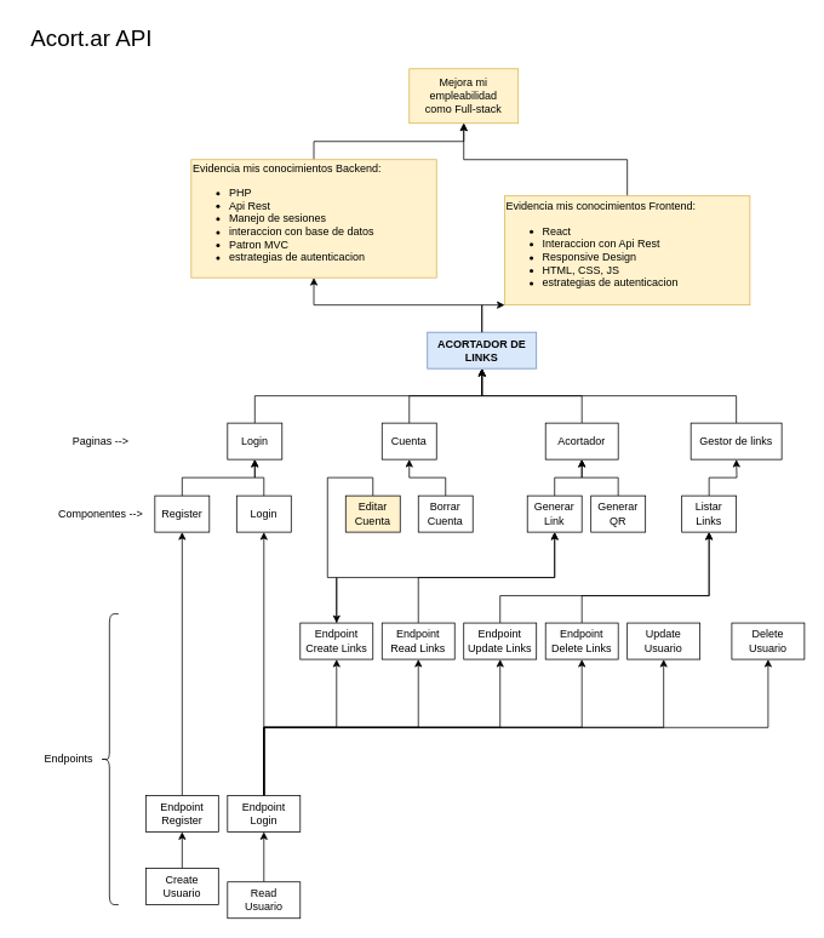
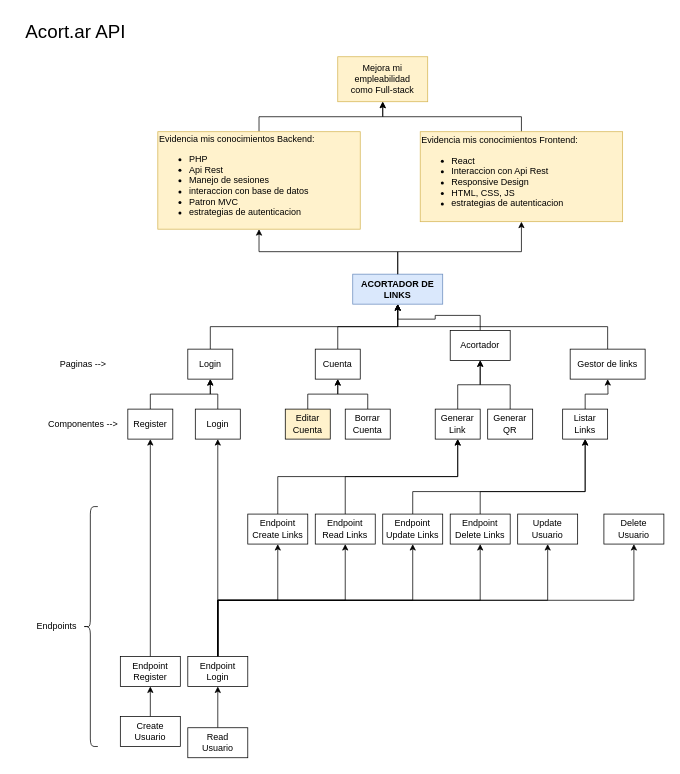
  <mxCell id="0" />
  <mxCell id="1" parent="0" />
  <mxCell id="2" value="&lt;span style=&quot;font-weight: 700;&quot;&gt;ACORTADOR DE LINKS&lt;/span&gt;" style="rounded=0;whiteSpace=wrap;html=1;fillColor=#dae8fc;strokeColor=#6c8ebf;" parent="1" vertex="1"><mxGeometry x="470" y="365" width="120" height="40" as="geometry" /></mxCell>
  <mxCell id="3" style="edgeStyle=orthogonalEdgeStyle;rounded=0;orthogonalLoop=1;jettySize=auto;html=1;exitX=0.5;exitY=0;exitDx=0;exitDy=0;entryX=0.5;entryY=1;entryDx=0;entryDy=0;" parent="1" source="4" target="2" edge="1"><mxGeometry relative="1" as="geometry" /></mxCell>
  <mxCell id="4" value="Login" style="rounded=0;whiteSpace=wrap;html=1;fontStyle=0" parent="1" vertex="1"><mxGeometry x="250" y="465" width="60" height="40" as="geometry" /></mxCell>
  <mxCell id="5" style="edgeStyle=orthogonalEdgeStyle;rounded=0;orthogonalLoop=1;jettySize=auto;html=1;exitX=0.5;exitY=0;exitDx=0;exitDy=0;" parent="1" source="2" target="8" edge="1"><mxGeometry relative="1" as="geometry"><mxPoint x="510.053" y="345" as="sourcePoint" /></mxGeometry></mxCell>
  <mxCell id="6" style="edgeStyle=orthogonalEdgeStyle;rounded=0;orthogonalLoop=1;jettySize=auto;html=1;exitX=0.5;exitY=0;exitDx=0;exitDy=0;" parent="1" source="2" target="15" edge="1"><mxGeometry relative="1" as="geometry"><mxPoint x="510.053" y="345" as="sourcePoint" /><Array as="points"><mxPoint x="530" y="335" /><mxPoint x="695" y="335" /></Array></mxGeometry></mxCell>
  <mxCell id="7" style="edgeStyle=orthogonalEdgeStyle;rounded=0;orthogonalLoop=1;jettySize=auto;html=1;" parent="1" source="8" target="9" edge="1"><mxGeometry relative="1" as="geometry" /></mxCell>
  <mxCell id="8" value="Evidencia mis conocimientos Backend:&lt;br&gt;&lt;ul&gt;&lt;li&gt;PHP&lt;/li&gt;&lt;li&gt;Api Rest&lt;/li&gt;&lt;li&gt;Manejo de sesiones&lt;/li&gt;&lt;li&gt;interaccion con base de datos&lt;/li&gt;&lt;li&gt;Patron MVC&lt;/li&gt;&lt;li&gt;estrategias de autenticacion&lt;/li&gt;&lt;/ul&gt;" style="rounded=0;whiteSpace=wrap;html=1;fontStyle=0;fillColor=#fff2cc;strokeColor=#d6b656;align=left;" parent="1" vertex="1"><mxGeometry x="210" y="175" width="270" height="130" as="geometry" /></mxCell>
  <mxCell id="9" value="Mejora mi empleabilidad&lt;br&gt;como Full-stack" style="rounded=0;whiteSpace=wrap;html=1;fontStyle=0;fillColor=#fff2cc;strokeColor=#d6b656;" parent="1" vertex="1"><mxGeometry x="450" y="75" width="120" height="60" as="geometry" /></mxCell>
  <mxCell id="10" style="edgeStyle=orthogonalEdgeStyle;rounded=0;orthogonalLoop=1;jettySize=auto;html=1;exitX=0.5;exitY=0;exitDx=0;exitDy=0;entryX=0.5;entryY=1;entryDx=0;entryDy=0;" parent="1" source="11" target="2" edge="1"><mxGeometry relative="1" as="geometry" /></mxCell>
- <mxCell id="11" value="Acortador" style="rounded=0;whiteSpace=wrap;html=1;fontStyle=0" parent="1" vertex="1"><mxGeometry x="600" y="465" width="80" height="40" as="geometry" /></mxCell>
+ <mxCell id="11" value="Acortador" style="rounded=0;whiteSpace=wrap;html=1;fontStyle=0" parent="1" vertex="1"><mxGeometry x="600" y="440" width="80" height="40" as="geometry" /></mxCell>
  <mxCell id="12" style="edgeStyle=orthogonalEdgeStyle;rounded=0;orthogonalLoop=1;jettySize=auto;html=1;exitX=0.5;exitY=0;exitDx=0;exitDy=0;entryX=0.5;entryY=1;entryDx=0;entryDy=0;" parent="1" source="13" target="2" edge="1"><mxGeometry relative="1" as="geometry" /></mxCell>
  <mxCell id="13" value="Gestor de links" style="rounded=0;whiteSpace=wrap;html=1;fontStyle=0" parent="1" vertex="1"><mxGeometry x="760" y="465" width="100" height="40" as="geometry" /></mxCell>
  <mxCell id="14" style="edgeStyle=orthogonalEdgeStyle;rounded=0;orthogonalLoop=1;jettySize=auto;html=1;" parent="1" source="15" target="9" edge="1"><mxGeometry relative="1" as="geometry" /></mxCell>
- <mxCell id="15" value="Evidencia mis conocimientos Frontend:&lt;br&gt;&lt;ul&gt;&lt;li&gt;React&lt;/li&gt;&lt;li&gt;Interaccion con Api Rest&lt;/li&gt;&lt;li&gt;Responsive Design&lt;/li&gt;&lt;li&gt;HTML, CSS, JS&lt;/li&gt;&lt;li&gt;estrategias de autenticacion&lt;/li&gt;&lt;/ul&gt;" style="rounded=0;whiteSpace=wrap;html=1;fontStyle=0;fillColor=#fff2cc;strokeColor=#d6b656;align=left;" parent="1" vertex="1"><mxGeometry x="555" y="215" width="270" height="120" as="geometry" /></mxCell>
+ <mxCell id="15" value="Evidencia mis conocimientos Frontend:&lt;br&gt;&lt;ul&gt;&lt;li&gt;React&lt;/li&gt;&lt;li&gt;Interaccion con Api Rest&lt;/li&gt;&lt;li&gt;Responsive Design&lt;/li&gt;&lt;li&gt;HTML, CSS, JS&lt;/li&gt;&lt;li&gt;estrategias de autenticacion&lt;/li&gt;&lt;/ul&gt;" style="rounded=0;whiteSpace=wrap;html=1;fontStyle=0;fillColor=#fff2cc;strokeColor=#d6b656;align=left;" parent="1" vertex="1"><mxGeometry x="560" y="175" width="270" height="120" as="geometry" /></mxCell>
  <mxCell id="16" style="edgeStyle=orthogonalEdgeStyle;rounded=0;orthogonalLoop=1;jettySize=auto;html=1;" parent="1" source="17" target="4" edge="1"><mxGeometry relative="1" as="geometry" /></mxCell>
  <mxCell id="17" value="Login" style="rounded=0;whiteSpace=wrap;html=1;fontStyle=0" parent="1" vertex="1"><mxGeometry x="260" y="545" width="60" height="40" as="geometry" /></mxCell>
  <mxCell id="18" style="edgeStyle=orthogonalEdgeStyle;rounded=0;orthogonalLoop=1;jettySize=auto;html=1;exitX=0.5;exitY=0;exitDx=0;exitDy=0;entryX=0.5;entryY=1;entryDx=0;entryDy=0;" parent="1" source="19" target="4" edge="1"><mxGeometry relative="1" as="geometry" /></mxCell>
  <mxCell id="19" value="Register" style="rounded=0;whiteSpace=wrap;html=1;fontStyle=0" parent="1" vertex="1"><mxGeometry x="170" y="545" width="60" height="40" as="geometry" /></mxCell>
  <mxCell id="20" style="edgeStyle=orthogonalEdgeStyle;rounded=0;orthogonalLoop=1;jettySize=auto;html=1;exitX=0.5;exitY=0;exitDx=0;exitDy=0;entryX=0.5;entryY=1;entryDx=0;entryDy=0;" parent="1" source="21" target="56" edge="1"><mxGeometry relative="1" as="geometry"><mxPoint x="200" y="885" as="targetPoint" /></mxGeometry></mxCell>
  <mxCell id="21" value="Create&lt;br&gt;Usuario" style="rounded=0;whiteSpace=wrap;html=1;fontStyle=0" parent="1" vertex="1"><mxGeometry x="160" y="955" width="80" height="40" as="geometry" /></mxCell>
  <mxCell id="22" style="edgeStyle=orthogonalEdgeStyle;rounded=0;orthogonalLoop=1;jettySize=auto;html=1;exitX=0.5;exitY=0;exitDx=0;exitDy=0;entryX=0.5;entryY=1;entryDx=0;entryDy=0;" parent="1" source="23" target="54" edge="1"><mxGeometry relative="1" as="geometry"><mxPoint x="290" y="885" as="targetPoint" /></mxGeometry></mxCell>
  <mxCell id="23" value="Read&lt;br&gt;Usuario" style="rounded=0;whiteSpace=wrap;html=1;fontStyle=0" parent="1" vertex="1"><mxGeometry x="250" y="970" width="80" height="40" as="geometry" /></mxCell>
  <mxCell id="24" value="Update&lt;br&gt;Usuario" style="rounded=0;whiteSpace=wrap;html=1;fontStyle=0" parent="1" vertex="1"><mxGeometry x="690" y="685" width="80" height="40" as="geometry" /></mxCell>
  <mxCell id="25" value="Delete Usuario" style="rounded=0;whiteSpace=wrap;html=1;fontStyle=0" parent="1" vertex="1"><mxGeometry x="805" y="685" width="80" height="40" as="geometry" /></mxCell>
  <mxCell id="26" style="edgeStyle=orthogonalEdgeStyle;rounded=0;orthogonalLoop=1;jettySize=auto;html=1;exitX=0.5;exitY=0;exitDx=0;exitDy=0;entryX=0.5;entryY=1;entryDx=0;entryDy=0;" parent="1" source="27" target="2" edge="1"><mxGeometry relative="1" as="geometry" /></mxCell>
  <mxCell id="27" value="Cuenta" style="rounded=0;whiteSpace=wrap;html=1;fontStyle=0" parent="1" vertex="1"><mxGeometry x="420" y="465" width="60" height="40" as="geometry" /></mxCell>
- <mxCell id="28" style="edgeStyle=orthogonalEdgeStyle;rounded=0;orthogonalLoop=1;jettySize=auto;html=1;exitX=0.5;exitY=0;exitDx=0;exitDy=0;" parent="1" source="29" target="39" edge="1"><mxGeometry relative="1" as="geometry"><mxPoint x="420" y="505" as="targetPoint" /></mxGeometry></mxCell>
+ <mxCell id="28" style="edgeStyle=orthogonalEdgeStyle;rounded=0;orthogonalLoop=1;jettySize=auto;html=1;exitX=0.5;exitY=0;exitDx=0;exitDy=0;entryX=0.5;entryY=1;entryDx=0;entryDy=0;" parent="1" source="29" target="27" edge="1"><mxGeometry relative="1" as="geometry"><mxPoint x="420" y="505" as="targetPoint" /></mxGeometry></mxCell>
  <mxCell id="29" value="Editar Cuenta" style="rounded=0;whiteSpace=wrap;html=1;fontStyle=0;fillColor=#fff2cc;" parent="1" vertex="1"><mxGeometry x="380" y="545" width="60" height="40" as="geometry" /></mxCell>
  <mxCell id="30" style="edgeStyle=orthogonalEdgeStyle;rounded=0;orthogonalLoop=1;jettySize=auto;html=1;exitX=0.5;exitY=0;exitDx=0;exitDy=0;entryX=0.5;entryY=1;entryDx=0;entryDy=0;" parent="1" source="31" target="27" edge="1"><mxGeometry relative="1" as="geometry" /></mxCell>
  <mxCell id="31" value="Borrar&lt;br&gt;Cuenta" style="rounded=0;whiteSpace=wrap;html=1;fontStyle=0" parent="1" vertex="1"><mxGeometry x="460" y="545" width="60" height="40" as="geometry" /></mxCell>
  <mxCell id="32" style="edgeStyle=orthogonalEdgeStyle;rounded=0;orthogonalLoop=1;jettySize=auto;html=1;exitX=0.5;exitY=0;exitDx=0;exitDy=0;entryX=0.5;entryY=1;entryDx=0;entryDy=0;" parent="1" source="33" target="11" edge="1"><mxGeometry relative="1" as="geometry" /></mxCell>
  <mxCell id="33" value="Generar&lt;br&gt;Link" style="rounded=0;whiteSpace=wrap;html=1;fontStyle=0" parent="1" vertex="1"><mxGeometry x="580" y="545" width="60" height="40" as="geometry" /></mxCell>
  <mxCell id="34" style="edgeStyle=orthogonalEdgeStyle;rounded=0;orthogonalLoop=1;jettySize=auto;html=1;exitX=0.5;exitY=0;exitDx=0;exitDy=0;entryX=0.5;entryY=1;entryDx=0;entryDy=0;" parent="1" source="35" target="11" edge="1"><mxGeometry relative="1" as="geometry" /></mxCell>
  <mxCell id="35" value="Generar&lt;br&gt;QR" style="rounded=0;whiteSpace=wrap;html=1;fontStyle=0" parent="1" vertex="1"><mxGeometry x="650" y="545" width="60" height="40" as="geometry" /></mxCell>
  <mxCell id="36" style="edgeStyle=orthogonalEdgeStyle;rounded=0;orthogonalLoop=1;jettySize=auto;html=1;exitX=0.5;exitY=0;exitDx=0;exitDy=0;" parent="1" source="37" edge="1"><mxGeometry relative="1" as="geometry"><mxPoint x="810" y="505" as="targetPoint" /></mxGeometry></mxCell>
  <mxCell id="37" value="Listar&lt;br&gt;Links" style="rounded=0;whiteSpace=wrap;html=1;fontStyle=0" parent="1" vertex="1"><mxGeometry x="750" y="545" width="60" height="40" as="geometry" /></mxCell>
  <mxCell id="38" style="edgeStyle=orthogonalEdgeStyle;rounded=0;orthogonalLoop=1;jettySize=auto;html=1;exitX=0.5;exitY=0;exitDx=0;exitDy=0;entryX=0.5;entryY=1;entryDx=0;entryDy=0;" parent="1" source="39" target="33" edge="1"><mxGeometry relative="1" as="geometry" /></mxCell>
  <mxCell id="39" value="Endpoint&lt;br&gt;Create Links" style="rounded=0;whiteSpace=wrap;html=1;fontStyle=0" parent="1" vertex="1"><mxGeometry x="330" y="685" width="80" height="40" as="geometry" /></mxCell>
  <mxCell id="40" style="edgeStyle=orthogonalEdgeStyle;rounded=0;orthogonalLoop=1;jettySize=auto;html=1;exitX=0.5;exitY=0;exitDx=0;exitDy=0;entryX=0.5;entryY=1;entryDx=0;entryDy=0;" parent="1" source="41" target="33" edge="1"><mxGeometry relative="1" as="geometry"><mxPoint x="640" y="615" as="targetPoint" /></mxGeometry></mxCell>
  <mxCell id="41" value="Endpoint&lt;br&gt;Read Links" style="rounded=0;whiteSpace=wrap;html=1;fontStyle=0" parent="1" vertex="1"><mxGeometry x="420" y="685" width="80" height="40" as="geometry" /></mxCell>
  <mxCell id="42" style="edgeStyle=orthogonalEdgeStyle;rounded=0;orthogonalLoop=1;jettySize=auto;html=1;exitX=0.5;exitY=0;exitDx=0;exitDy=0;entryX=0.5;entryY=1;entryDx=0;entryDy=0;" parent="1" source="43" target="37" edge="1"><mxGeometry relative="1" as="geometry"><Array as="points"><mxPoint x="550" y="655" /><mxPoint x="780" y="655" /></Array></mxGeometry></mxCell>
  <mxCell id="43" value="Endpoint&lt;br&gt;Update Links" style="rounded=0;whiteSpace=wrap;html=1;fontStyle=0" parent="1" vertex="1"><mxGeometry x="510" y="685" width="80" height="40" as="geometry" /></mxCell>
  <mxCell id="44" style="edgeStyle=orthogonalEdgeStyle;rounded=0;orthogonalLoop=1;jettySize=auto;html=1;exitX=0.5;exitY=0;exitDx=0;exitDy=0;entryX=0.5;entryY=1;entryDx=0;entryDy=0;" parent="1" source="45" target="37" edge="1"><mxGeometry relative="1" as="geometry"><Array as="points"><mxPoint x="640" y="655" /><mxPoint x="780" y="655" /></Array></mxGeometry></mxCell>
  <mxCell id="45" value="Endpoint&lt;br&gt;Delete Links" style="rounded=0;whiteSpace=wrap;html=1;fontStyle=0" parent="1" vertex="1"><mxGeometry x="600" y="685" width="80" height="40" as="geometry" /></mxCell>
  <mxCell id="46" value="Endpoints" style="text;html=1;align=center;verticalAlign=middle;resizable=0;points=[];autosize=1;strokeColor=none;fillColor=none;" parent="1" vertex="1"><mxGeometry x="40" y="825" width="70" height="20" as="geometry" /></mxCell>
  <mxCell id="47" style="edgeStyle=orthogonalEdgeStyle;rounded=0;orthogonalLoop=1;jettySize=auto;html=1;exitX=0.5;exitY=0;exitDx=0;exitDy=0;entryX=0.5;entryY=1;entryDx=0;entryDy=0;" parent="1" source="54" target="25" edge="1"><mxGeometry relative="1" as="geometry" /></mxCell>
  <mxCell id="48" style="edgeStyle=orthogonalEdgeStyle;rounded=0;orthogonalLoop=1;jettySize=auto;html=1;exitX=0.5;exitY=0;exitDx=0;exitDy=0;entryX=0.5;entryY=1;entryDx=0;entryDy=0;" parent="1" source="54" target="24" edge="1"><mxGeometry relative="1" as="geometry" /></mxCell>
  <mxCell id="49" style="edgeStyle=orthogonalEdgeStyle;rounded=0;orthogonalLoop=1;jettySize=auto;html=1;exitX=0.5;exitY=0;exitDx=0;exitDy=0;entryX=0.5;entryY=1;entryDx=0;entryDy=0;" parent="1" source="54" target="45" edge="1"><mxGeometry relative="1" as="geometry" /></mxCell>
  <mxCell id="50" style="edgeStyle=orthogonalEdgeStyle;rounded=0;orthogonalLoop=1;jettySize=auto;html=1;exitX=0.5;exitY=0;exitDx=0;exitDy=0;entryX=0.5;entryY=1;entryDx=0;entryDy=0;" parent="1" source="54" target="43" edge="1"><mxGeometry relative="1" as="geometry" /></mxCell>
  <mxCell id="51" style="edgeStyle=orthogonalEdgeStyle;rounded=0;orthogonalLoop=1;jettySize=auto;html=1;exitX=0.5;exitY=0;exitDx=0;exitDy=0;entryX=0.5;entryY=1;entryDx=0;entryDy=0;" parent="1" source="54" target="41" edge="1"><mxGeometry relative="1" as="geometry" /></mxCell>
  <mxCell id="52" style="edgeStyle=orthogonalEdgeStyle;rounded=0;orthogonalLoop=1;jettySize=auto;html=1;exitX=0.5;exitY=0;exitDx=0;exitDy=0;entryX=0.5;entryY=1;entryDx=0;entryDy=0;" parent="1" source="54" target="39" edge="1"><mxGeometry relative="1" as="geometry" /></mxCell>
  <mxCell id="53" style="edgeStyle=orthogonalEdgeStyle;rounded=0;orthogonalLoop=1;jettySize=auto;html=1;exitX=0.5;exitY=0;exitDx=0;exitDy=0;entryX=0.5;entryY=1;entryDx=0;entryDy=0;" parent="1" source="54" target="17" edge="1"><mxGeometry relative="1" as="geometry" /></mxCell>
  <mxCell id="54" value="Endpoint&lt;br&gt;Login" style="rounded=0;whiteSpace=wrap;html=1;fontStyle=0" parent="1" vertex="1"><mxGeometry x="250" y="875" width="80" height="40" as="geometry" /></mxCell>
  <mxCell id="55" style="edgeStyle=orthogonalEdgeStyle;rounded=0;orthogonalLoop=1;jettySize=auto;html=1;exitX=0.5;exitY=0;exitDx=0;exitDy=0;entryX=0.5;entryY=1;entryDx=0;entryDy=0;" parent="1" source="56" target="19" edge="1"><mxGeometry relative="1" as="geometry" /></mxCell>
  <mxCell id="56" value="Endpoint&lt;br&gt;Register" style="rounded=0;whiteSpace=wrap;html=1;fontStyle=0" parent="1" vertex="1"><mxGeometry x="160" y="875" width="80" height="40" as="geometry" /></mxCell>
  <mxCell id="57" value="Paginas --&amp;gt;" style="text;html=1;align=center;verticalAlign=middle;resizable=0;points=[];autosize=1;strokeColor=none;fillColor=none;" parent="1" vertex="1"><mxGeometry x="70" y="475" width="80" height="20" as="geometry" /></mxCell>
  <mxCell id="58" value="Componentes --&amp;gt;" style="text;html=1;align=center;verticalAlign=middle;resizable=0;points=[];autosize=1;strokeColor=none;fillColor=none;" parent="1" vertex="1"><mxGeometry x="55" y="555" width="110" height="20" as="geometry" /></mxCell>
  <mxCell id="59" value="" style="shape=curlyBracket;whiteSpace=wrap;html=1;rounded=1;flipH=1;fontFamily=Comic Sans MS;fontSize=10;fontColor=#FF0000;rotation=-180;fillColor=none;" parent="1" vertex="1"><mxGeometry x="110" y="675" width="20" height="320" as="geometry" /></mxCell>
  <mxCell id="60" value="Acort.ar API" style="text;html=1;align=center;verticalAlign=middle;resizable=0;points=[];autosize=1;strokeColor=none;fillColor=none;fontSize=25;" vertex="1" parent="1"><mxGeometry x="20" y="20" width="160" height="40" as="geometry" /></mxCell>
